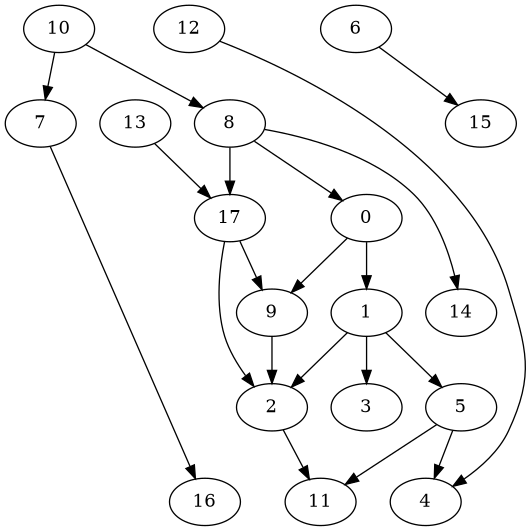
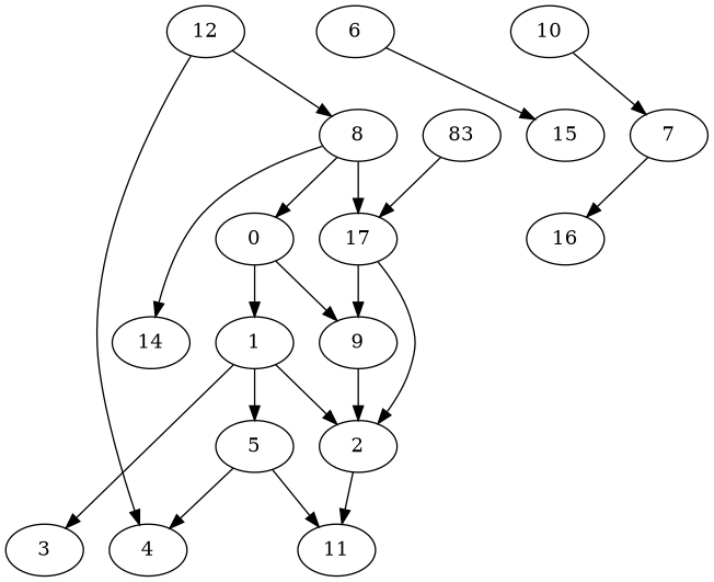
  digraph {
    edge [weight=0]
    0
    1
    9
    2
    3
    5
    11
    4
    12
    6
    15
    7
    16
    8
    14
    17
-   13
+   13 [label=83]
    10
    0 -> 1 [weight=1]
    0 -> 9
    1 -> 2
    1 -> 3
    1 -> 5
    9 -> 2 [weight=1]
    2 -> 11
    5 -> 11
    5 -> 4
    12 -> 4
    6 -> 15
    7 -> 16
    8 -> 0
    8 -> 14
    8 -> 17 [weight=2]
    17 -> 9
    17 -> 2
    13 -> 17 [weight=1]
    10 -> 7
-   10 -> 8
+   12 -> 8
  }
